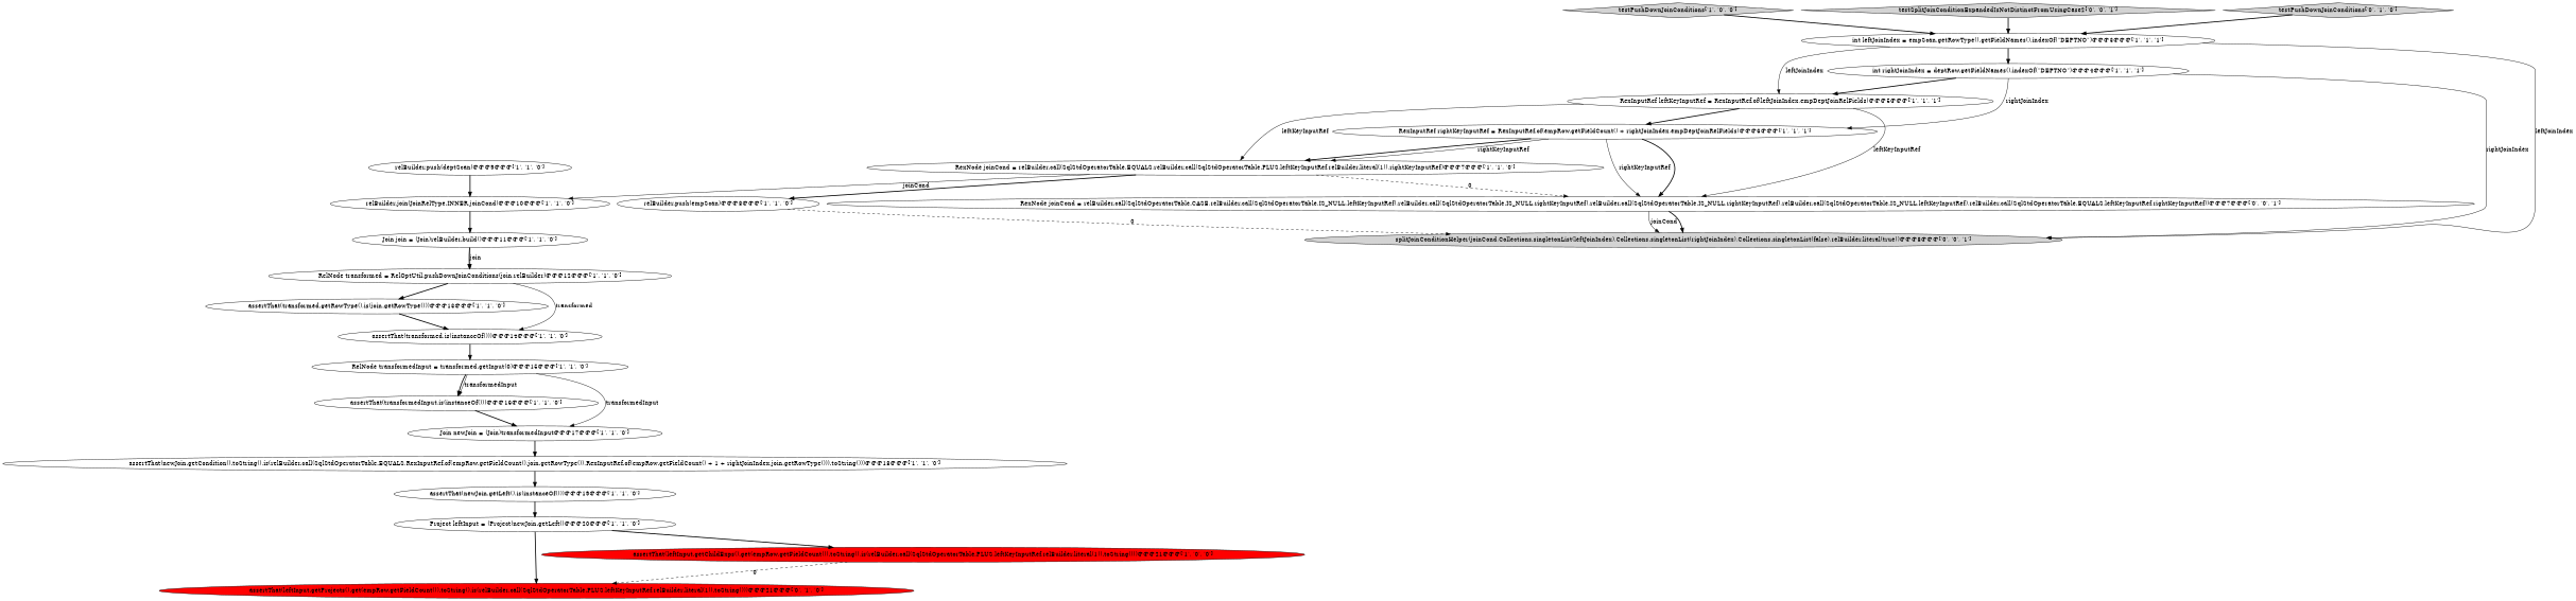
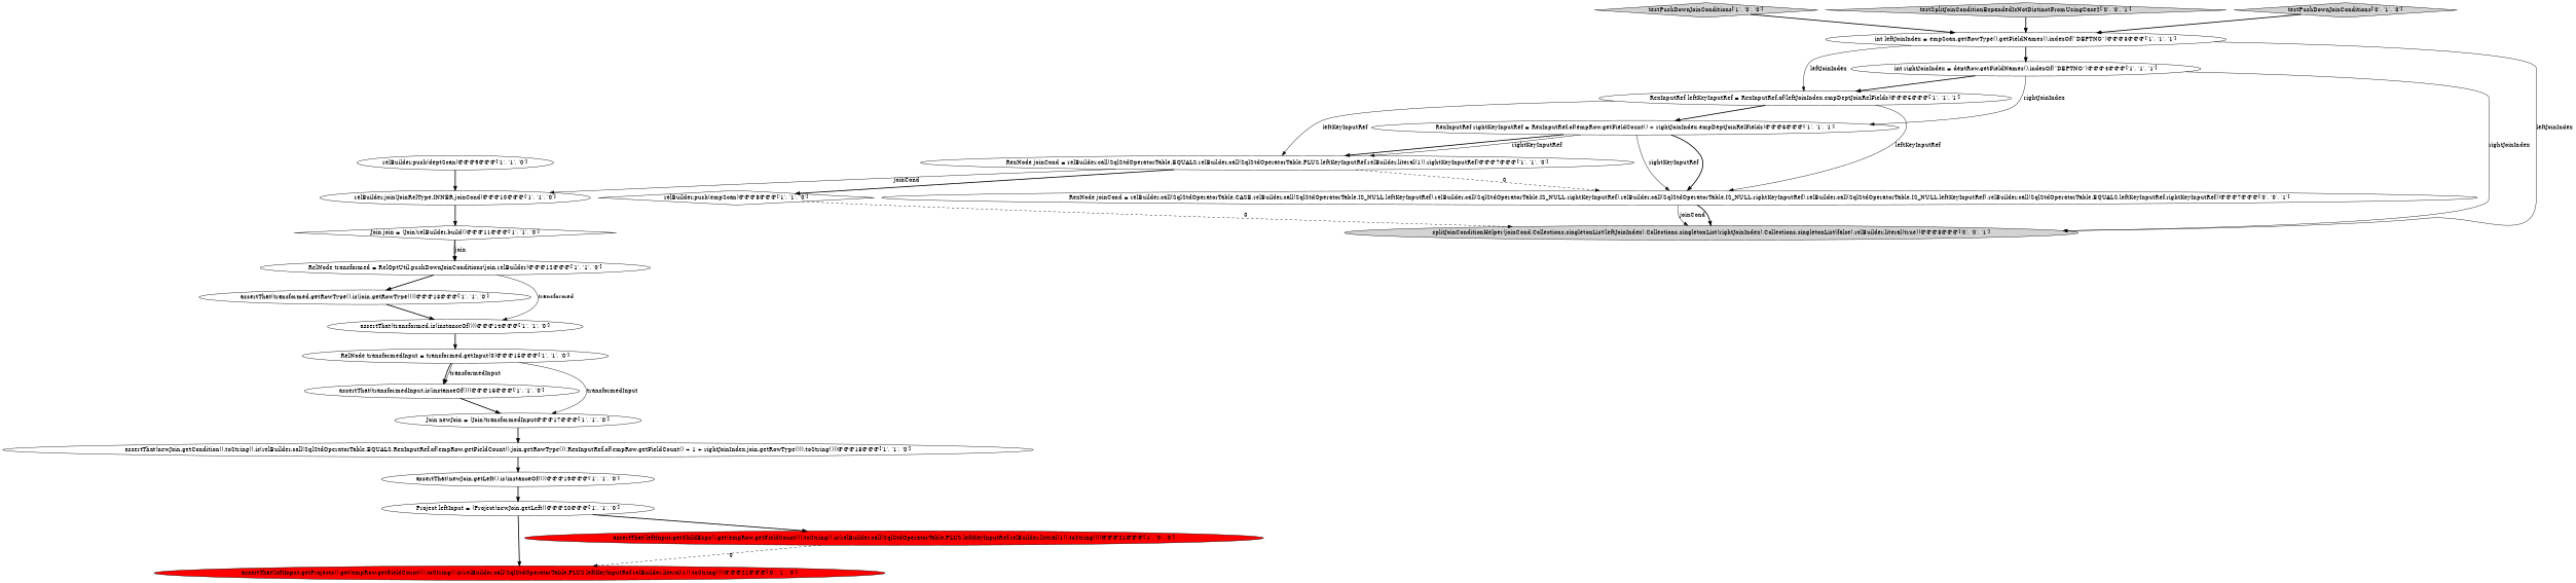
  digraph {
    node [fillcolor=white shape=ellipse style=filled]
    edge [style=bold]
    n1 [label="RexNode joinCond = relBuilder.call(SqlStdOperatorTable.EQUALS,relBuilder.call(SqlStdOperatorTable.PLUS,leftKeyInputRef,relBuilder.literal(1)),rightKeyInputRef)@@@7@@@['1', '1', '0']"]
    n2 [label="relBuilder.join(JoinRelType.INNER,joinCond)@@@10@@@['1', '1', '0']"]
    n3 [label="RexNode joinCond = relBuilder.call(SqlStdOperatorTable.CASE,relBuilder.call(SqlStdOperatorTable.IS_NULL,leftKeyInputRef),relBuilder.call(SqlStdOperatorTable.IS_NULL,rightKeyInputRef),relBuilder.call(SqlStdOperatorTable.IS_NULL,rightKeyInputRef),relBuilder.call(SqlStdOperatorTable.IS_NULL,leftKeyInputRef),relBuilder.call(SqlStdOperatorTable.EQUALS,leftKeyInputRef,rightKeyInputRef))@@@7@@@['0', '0', '1']"]
-   n4 [label="relBuilder.push(empScan)@@@8@@@['1', '1', '0']"]
-   n5 [label="Join join = (Join)relBuilder.build()@@@11@@@['1', '1', '0']"]
+   n4 [label="relBuilder.push(empScan)@@@8@@@['1', '1', '0']" shape=diamond]
+   n5 [label="Join join = (Join)relBuilder.build()@@@11@@@['1', '1', '0']" shape=diamond]
    n6 [fillcolor=lightgray label="splitJoinConditionHelper(joinCond,Collections.singletonList(leftJoinIndex),Collections.singletonList(rightJoinIndex),Collections.singletonList(false),relBuilder.literal(true))@@@8@@@['0', '0', '1']"]
    n7 [label="int rightJoinIndex = deptRow.getFieldNames().indexOf(\"DEPTNO\")@@@4@@@['1', '1', '1']"]
    n8 [label="RexInputRef leftKeyInputRef = RexInputRef.of(leftJoinIndex,empDeptJoinRelFields)@@@5@@@['1', '1', '1']"]
    n9 [label="RexInputRef rightKeyInputRef = RexInputRef.of(empRow.getFieldCount() + rightJoinIndex,empDeptJoinRelFields)@@@6@@@['1', '1', '1']"]
    n10 [label="RelNode transformed = RelOptUtil.pushDownJoinConditions(join,relBuilder)@@@12@@@['1', '1', '0']"]
    n11 [label="assertThat(transformed.getRowType(),is(join.getRowType()))@@@13@@@['1', '1', '0']"]
    n12 [label="assertThat(transformed,is(instanceOf()))@@@14@@@['1', '1', '0']"]
    n13 [label="RelNode transformedInput = transformed.getInput(0)@@@15@@@['1', '1', '0']"]
    n14 [fillcolor=red label="assertThat(leftInput.getProjects().get(empRow.getFieldCount()).toString(),is(relBuilder.call(SqlStdOperatorTable.PLUS,leftKeyInputRef,relBuilder.literal(1)).toString()))@@@21@@@['0', '1', '0']"]
    n15 [fillcolor=lightgray label="testPushDownJoinConditions['1', '0', '0']" shape=diamond]
    n16 [label="int leftJoinIndex = empScan.getRowType().getFieldNames().indexOf(\"DEPTNO\")@@@3@@@['1', '1', '1']"]
    n17 [label="assertThat(newJoin.getLeft(),is(instanceOf()))@@@19@@@['1', '1', '0']"]
    n18 [label="Project leftInput = (Project)newJoin.getLeft()@@@20@@@['1', '1', '0']"]
    n19 [fillcolor=red label="assertThat(leftInput.getChildExps().get(empRow.getFieldCount()).toString(),is(relBuilder.call(SqlStdOperatorTable.PLUS,leftKeyInputRef,relBuilder.literal(1)).toString()))@@@21@@@['1', '0', '0']"]
    n20 [label="relBuilder.push(deptScan)@@@9@@@['1', '1', '0']"]
    n21 [label="assertThat(transformedInput,is(instanceOf()))@@@16@@@['1', '1', '0']"]
    n22 [label="Join newJoin = (Join)transformedInput@@@17@@@['1', '1', '0']"]
    n23 [label="assertThat(newJoin.getCondition().toString(),is(relBuilder.call(SqlStdOperatorTable.EQUALS,RexInputRef.of(empRow.getFieldCount(),join.getRowType()),RexInputRef.of(empRow.getFieldCount() + 1 + rightJoinIndex,join.getRowType())).toString()))@@@18@@@['1', '1', '0']"]
    n24 [fillcolor=lightgray label="testSplitJoinConditionExpandedIsNotDistinctFromUsingCase2['0', '0', '1']" shape=diamond]
    n25 [fillcolor=lightgray label="testPushDownJoinConditions['0', '1', '0']" shape=diamond]
    n1 -> n2 [label=joinCond style=solid]
    n1 -> n3 [label=0 style=dashed]
    n1 -> n4
    n2 -> n5
    n3 -> n6 [label=joinCond style=solid]
    n3 -> n6
    n4 -> n6 [label=0 style=dashed]
    n5 -> n10
    n5 -> n10 [label=join style=solid]
    n7 -> n6 [label=rightJoinIndex style=solid]
    n7 -> n8
    n7 -> n9 [label=rightJoinIndex style=solid]
    n8 -> n1 [label=leftKeyInputRef style=solid]
    n8 -> n3 [label=leftKeyInputRef style=solid]
    n8 -> n9
    n9 -> n1
    n9 -> n1 [label=rightKeyInputRef style=solid]
    n9 -> n3
    n9 -> n3 [label=rightKeyInputRef style=solid]
    n10 -> n11
    n10 -> n12 [label=transformed style=solid]
    n11 -> n12
    n12 -> n13
    n13 -> n21
    n13 -> n21 [label=transformedInput style=solid]
    n13 -> n22 [label=transformedInput style=solid]
    n15 -> n16
    n16 -> n6 [label=leftJoinIndex style=solid]
    n16 -> n7
    n16 -> n8 [label=leftJoinIndex style=solid]
    n17 -> n18
    n18 -> n14
    n18 -> n19
    n19 -> n14 [label=0 style=dashed]
    n20 -> n2
    n21 -> n22
    n22 -> n23
    n23 -> n17
    n24 -> n16
    n25 -> n16
  }
